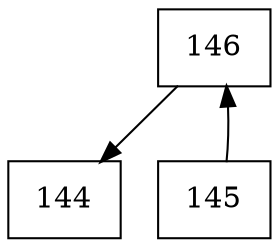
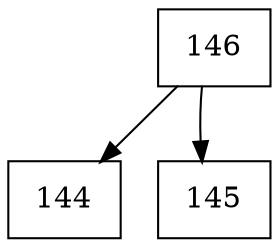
  digraph {
    node [shape=record]
    n1 [label="{144}"]
    n2 [label="{146}"]
    n3 [label="{145}"]
    n2 -> n1
-   n3 -> n2
+   n2 -> n3
  }
